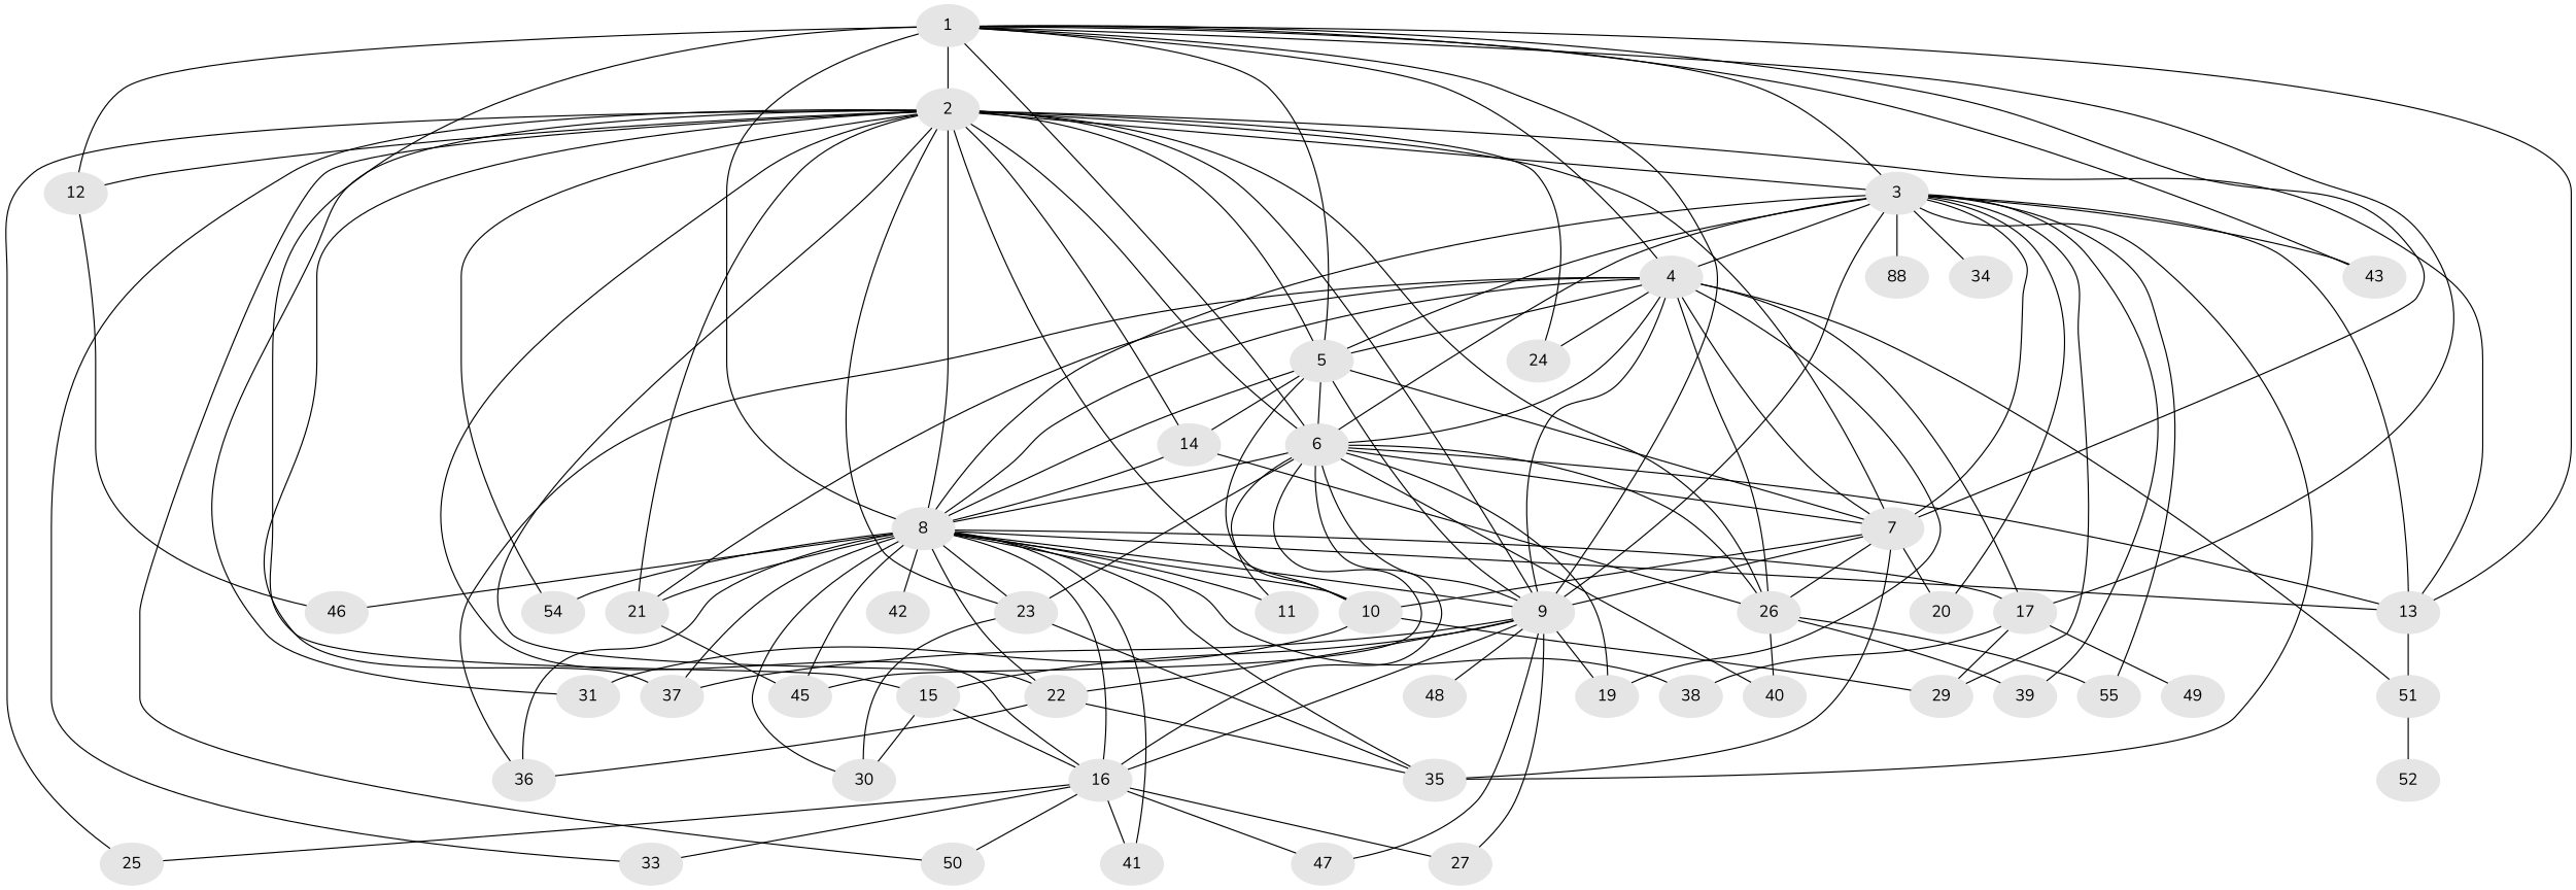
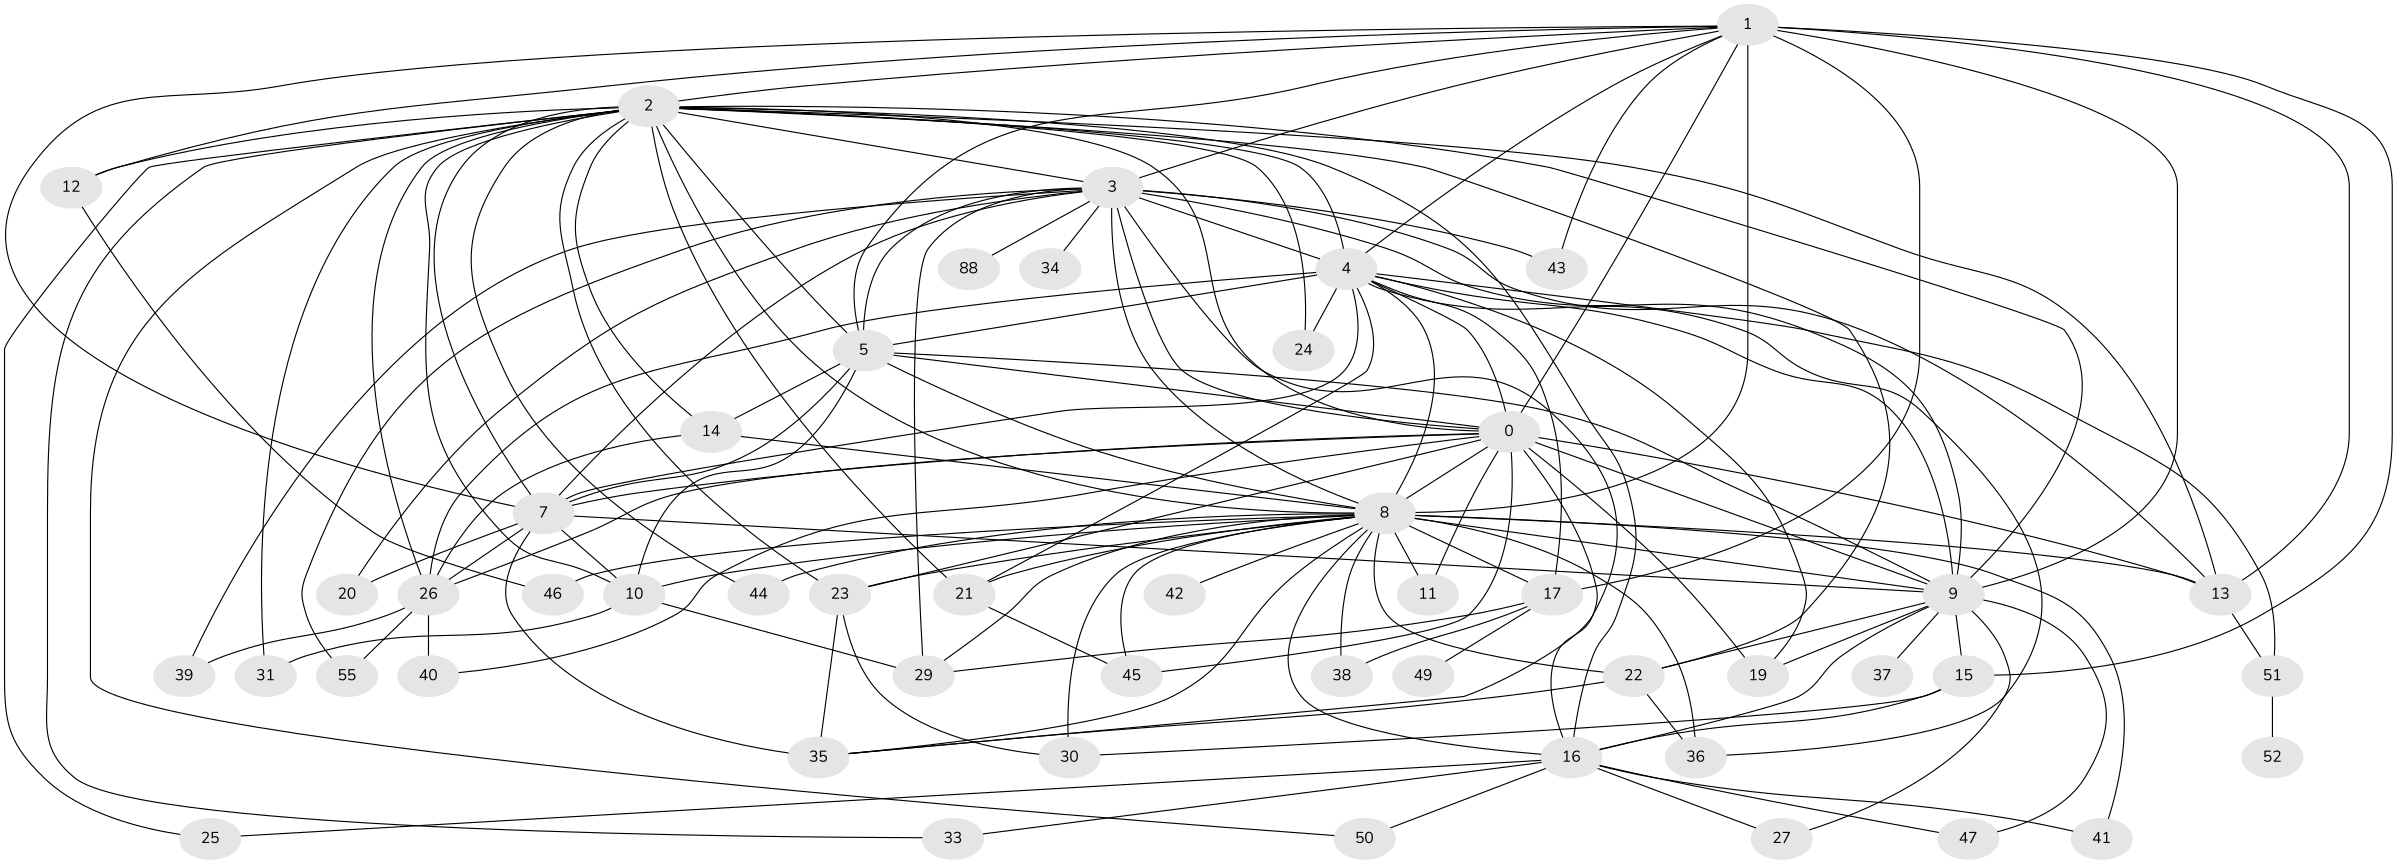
  graph {
    fontname=Nunito
    node [color=gray90 fontname=Nunito style=filled]
    edge [fontname=Nunito weight=1.0]
    1
    2
    3
    4
    5
-   6
+   6 [label=0]
    7
    8
    9
    12
    13
    15
    17
    43
    10
    14
    16
    21
    22
    23
    24
    25
    26
    31
    33
-   44 [label=54]
+   44
    50
    n28 [label=88]
    20
    29
    34
    35
    39
    n34 [label=55]
    19
    36
    51
    11
    40
    45
    30
    37
    38
    41
    42
    46
    27
    47
-   48
    49
    52
    1 -- 2 [weight=2.0]
    1 -- 3 [weight=2.0]
    1 -- 4 [weight=3.0]
    1 -- 5 [weight=2.0]
    1 -- 6 [weight=3.0]
    1 -- 7 [weight=3.0]
    1 -- 8 [weight=16.0]
    1 -- 9 [weight=3.0]
    1 -- 12 [weight=3.0]
    1 -- 13
    1 -- 15
    1 -- 17 [weight=2.0]
    1 -- 43
    2 -- 3
-   2 -- 37
+   2 -- 4
    2 -- 5
    2 -- 6
    2 -- 7
    2 -- 8 [weight=2.0]
    2 -- 9 [weight=3.0]
    2 -- 12
    2 -- 13
    2 -- 10
    2 -- 14
    2 -- 16
    2 -- 21 [weight=2.0]
    2 -- 22
    2 -- 23
    2 -- 24
    2 -- 25
    2 -- 26
    2 -- 31
    2 -- 33
    2 -- 44
    2 -- 50
    3 -- 4
    3 -- 5 [weight=2.0]
    3 -- 6
    3 -- 7
    3 -- 8 [weight=2.0]
    3 -- 9
    3 -- 13 [weight=2.0]
    3 -- 43
    3 -- n28
    3 -- 20
    3 -- 29
    3 -- 34
    3 -- 35
    3 -- 39
    3 -- n34
    4 -- 5
    4 -- 6
    4 -- 7 [weight=2.0]
    4 -- 8 [weight=2.0]
    4 -- 9
    4 -- 17
    4 -- 21
    4 -- 24
    4 -- 26
    4 -- 19
    4 -- 36
    4 -- 51
    5 -- 6
    5 -- 7
    5 -- 8
    5 -- 9 [weight=2.0]
    5 -- 10
    5 -- 14
    6 -- 7
    6 -- 8 [weight=3.0]
    6 -- 9
    6 -- 13
    6 -- 16
    6 -- 23
    6 -- 26
    6 -- 19
    6 -- 11
    6 -- 40
    6 -- 45
    7 -- 9 [weight=2.0]
    7 -- 10
    7 -- 26
    7 -- 20 [weight=2.0]
    7 -- 35 [weight=4.0]
    8 -- 9 [weight=2.0]
    8 -- 13
    8 -- 17 [weight=2.0]
    8 -- 10
    8 -- 16
    8 -- 21
    8 -- 22
    8 -- 23
    8 -- 44
    8 -- 35 [weight=2.0]
    8 -- 36 [weight=2.0]
    8 -- 11
    8 -- 45
    8 -- 30
-   8 -- 37
+   8 -- 29
    8 -- 38
    8 -- 41
    8 -- 42
    8 -- 46
    9 -- 15
    9 -- 16
    9 -- 22
    9 -- 19
    9 -- 37
    9 -- 27
    9 -- 47
-   9 -- 48
    12 -- 46
    13 -- 51
    15 -- 16
    15 -- 30
    17 -- 29
    17 -- 38
    17 -- 49
    10 -- 31
    10 -- 29 [weight=2.0]
    14 -- 8
    14 -- 26
    16 -- 25
    16 -- 33
    16 -- 50
    16 -- 41
    16 -- 27
    16 -- 47
    21 -- 45
    22 -- 35
    22 -- 36
    23 -- 35
    23 -- 30
    26 -- 39
    26 -- n34
    26 -- 40
    51 -- 52
  }
